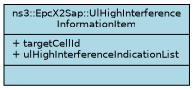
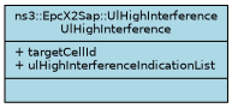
  digraph {
-   n1 [color=black fillcolor=lightblue fontcolor=black fontname=Helvetica fontsize=10 height=0.2 label="{ns3::EpcX2Sap::UlHighInterference\lInformationItem\n|+ targetCellId\l+ ulHighInterferenceIndicationList\l|}" shape=record style=filled width=0.4]
+   n1 [color=black fillcolor=lightblue fontcolor=black fontname=Helvetica fontsize=10 height=0.2 label="{ns3::EpcX2Sap::UlHighInterference\lUlHighInterference\n|+ targetCellId\l+ ulHighInterferenceIndicationList\l|}" shape=record style=filled width=0.4]
  }
